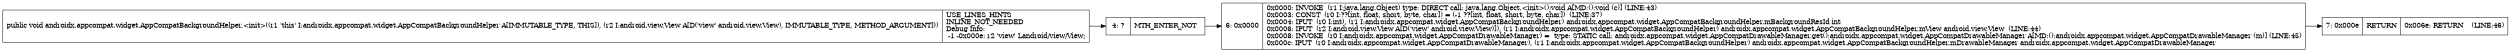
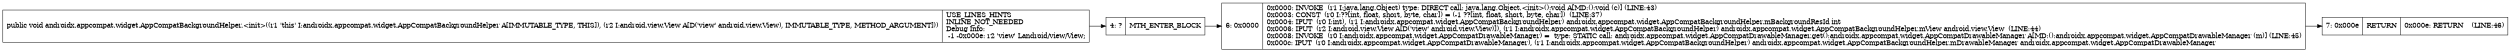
  digraph {
    rankdir=LR
    node [shape=record]
-   n1 [label="{4\:\ ?|MTH_ENTER_NOT\l}"]
+   n1 [label="{4\:\ ?|MTH_ENTER_BLOCK\l}"]
    n2 [label="{6\:\ 0x0000|0x0000: INVOKE  (r1 I:java.lang.Object) type: DIRECT call: java.lang.Object.\<init\>():void A[MD:():void (c)] (LINE:43)\l0x0003: CONST  (r0 I:??[int, float, short, byte, char]) = (\-1 ??[int, float, short, byte, char])  (LINE:37)\l0x0004: IPUT  (r0 I:int), (r1 I:androidx.appcompat.widget.AppCompatBackgroundHelper) androidx.appcompat.widget.AppCompatBackgroundHelper.mBackgroundResId int \l0x0006: IPUT  (r2 I:android.view.View A[D('view' android.view.View)]), (r1 I:androidx.appcompat.widget.AppCompatBackgroundHelper) androidx.appcompat.widget.AppCompatBackgroundHelper.mView android.view.View  (LINE:44)\l0x0008: INVOKE  (r0 I:androidx.appcompat.widget.AppCompatDrawableManager) =  type: STATIC call: androidx.appcompat.widget.AppCompatDrawableManager.get():androidx.appcompat.widget.AppCompatDrawableManager A[MD:():androidx.appcompat.widget.AppCompatDrawableManager (m)] (LINE:45)\l0x000c: IPUT  (r0 I:androidx.appcompat.widget.AppCompatDrawableManager), (r1 I:androidx.appcompat.widget.AppCompatBackgroundHelper) androidx.appcompat.widget.AppCompatBackgroundHelper.mDrawableManager androidx.appcompat.widget.AppCompatDrawableManager \l}"]
-   n3 [label="{7\:\ 0x000e|RETURN\l|0x006e: RETURN    (LINE:46)\l}"]
+   n3 [label="{7\:\ 0x000e|RETURN\l|0x000e: RETURN    (LINE:46)\l}"]
    n4 [label="{public void androidx.appcompat.widget.AppCompatBackgroundHelper.\<init\>((r1 'this' I:androidx.appcompat.widget.AppCompatBackgroundHelper A[IMMUTABLE_TYPE, THIS]), (r2 I:android.view.View A[D('view' android.view.View), IMMUTABLE_TYPE, METHOD_ARGUMENT]))  | USE_LINES_HINTS\lINLINE_NOT_NEEDED\lDebug Info:\l  \-1 \-0x000e: r2 'view' Landroid\/view\/View;\l}"]
    n1 -> n2
    n2 -> n3
    n4 -> n1
  }
